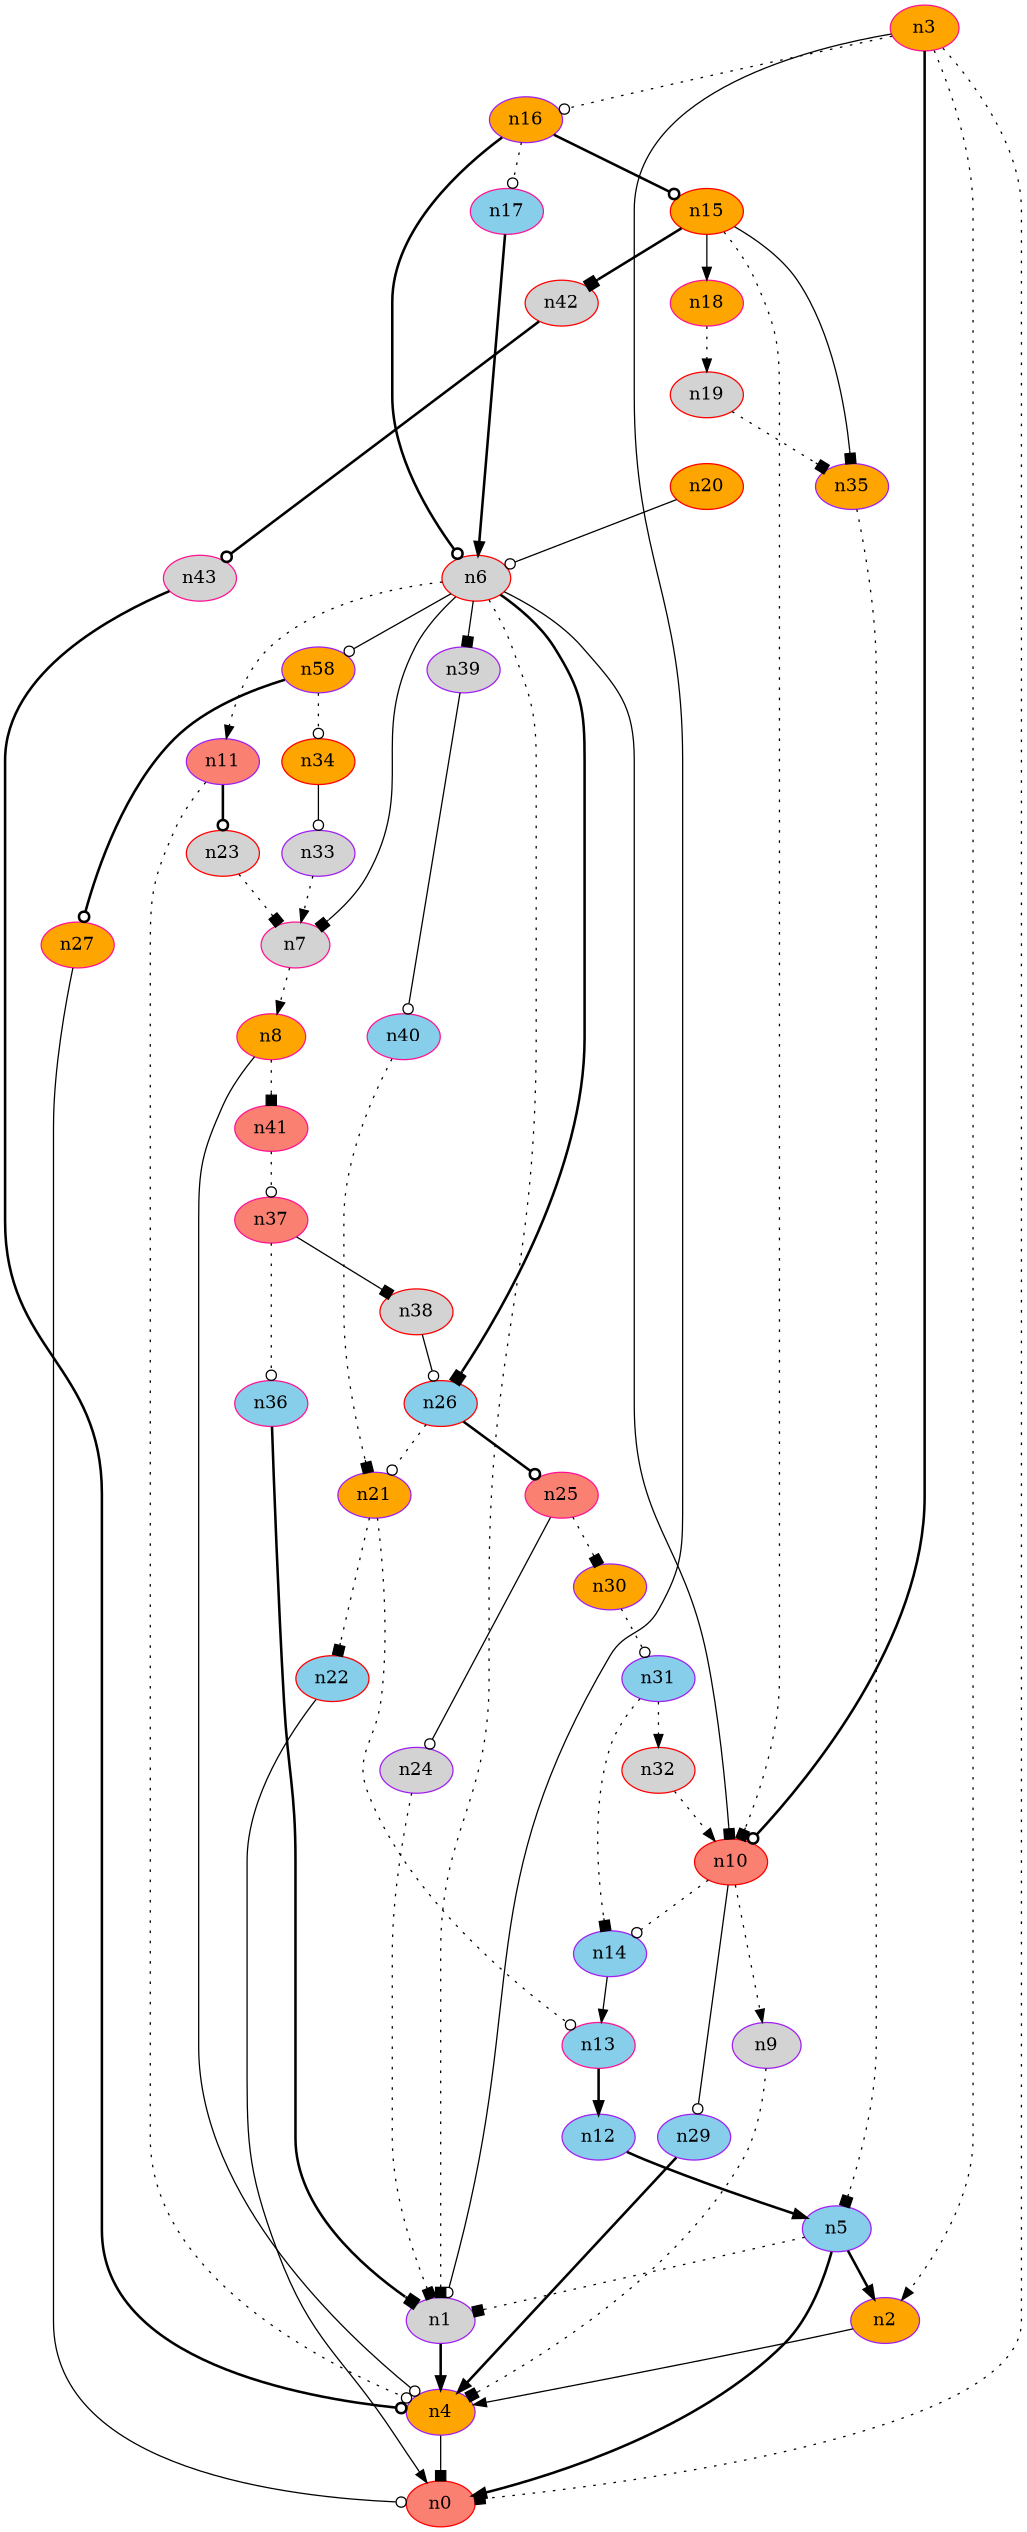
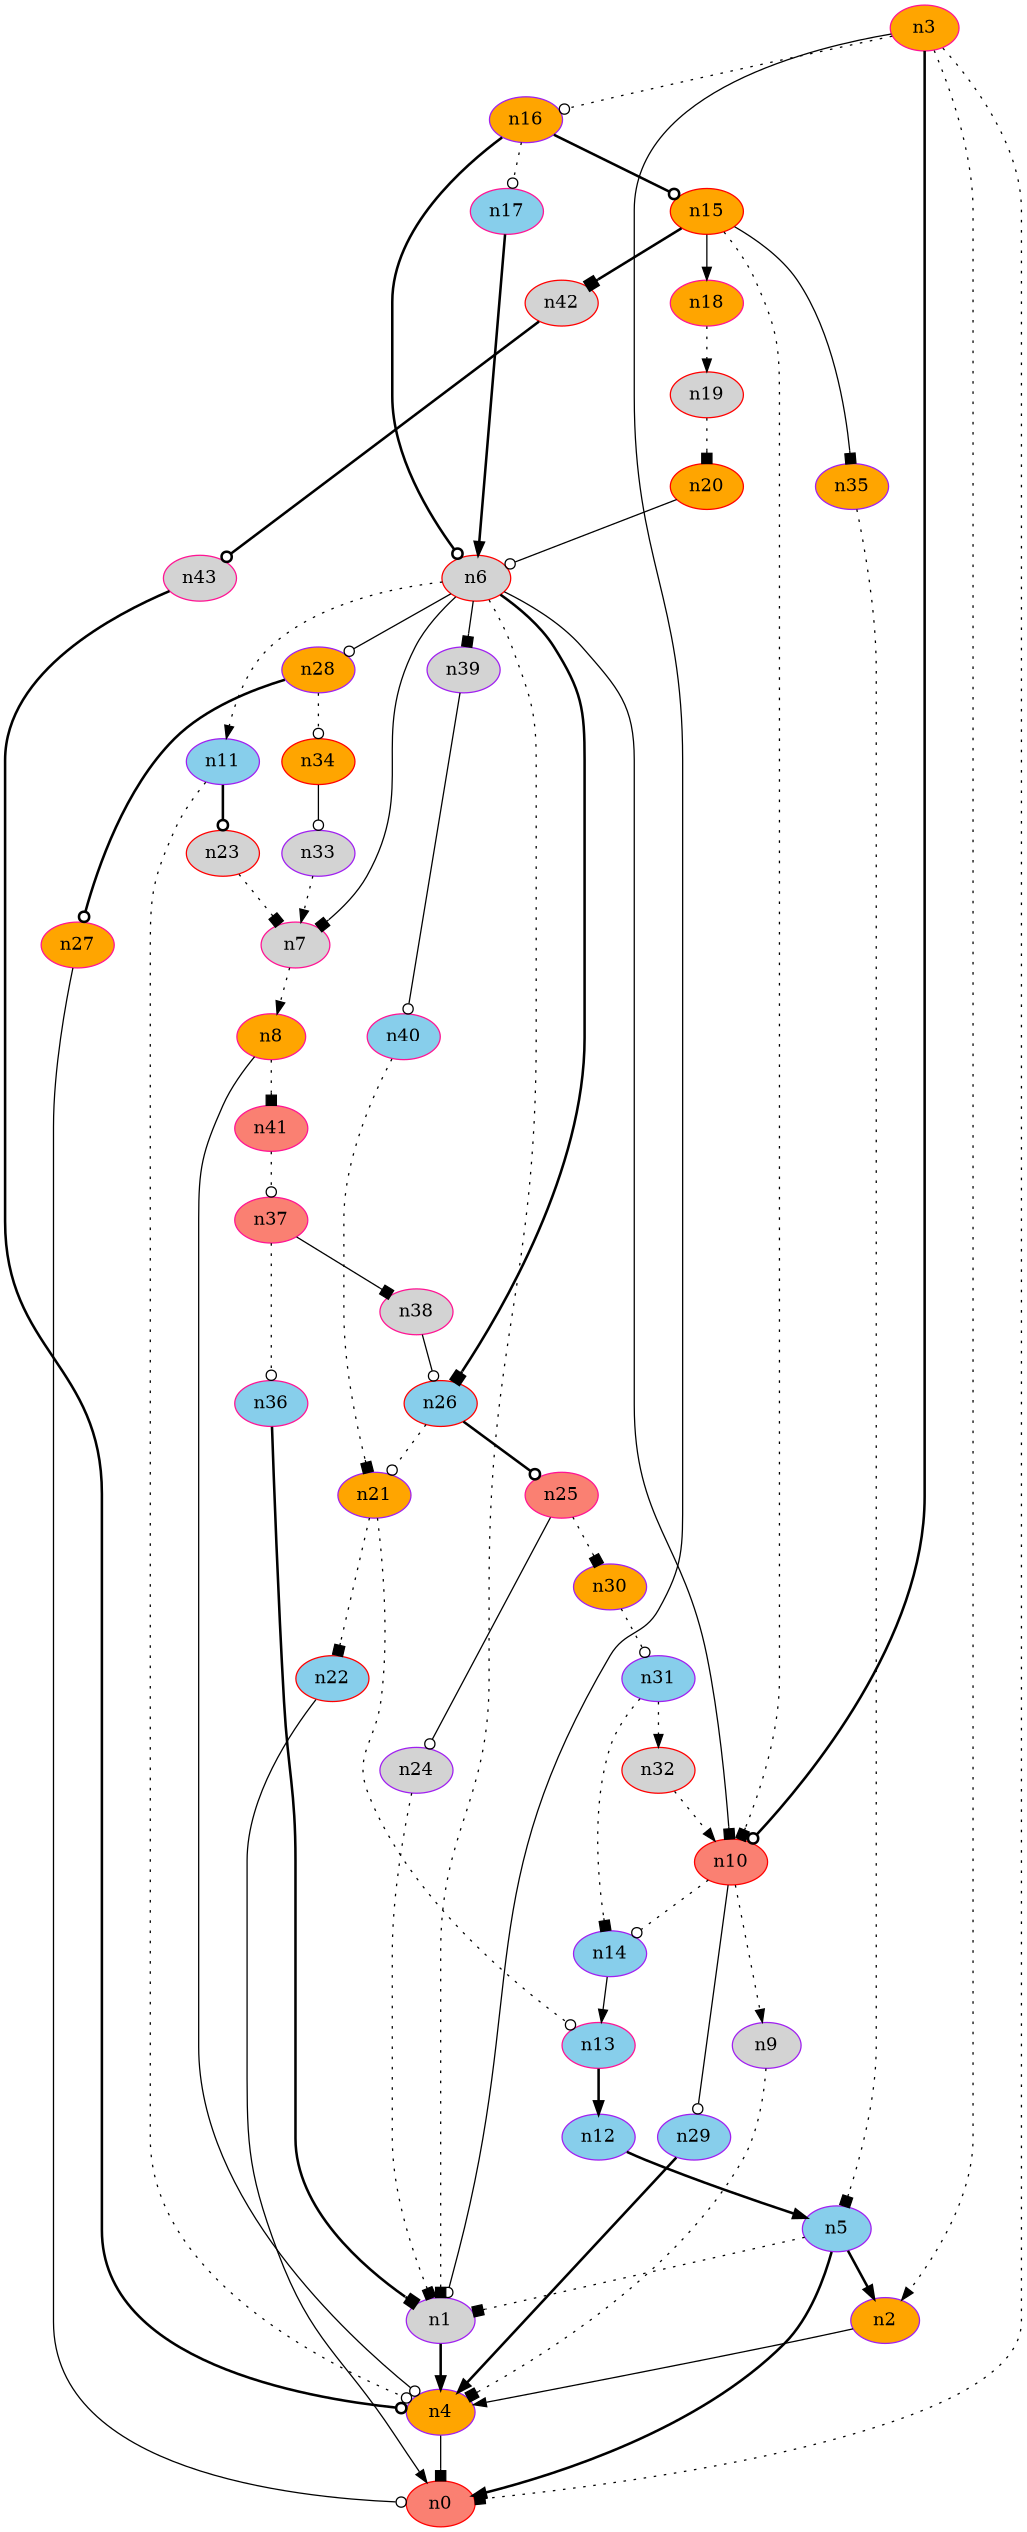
  digraph {
    node [color=purple fillcolor=orange style=filled]
    edge [arrowhead=odot style=dotted]
    n1 [fillcolor=lightgrey]
    n4
    n0 [color=red fillcolor=salmon]
    n2
    n3 [color=deeppink]
    n10 [color=red fillcolor=salmon]
    n16
    n9 [fillcolor=lightgrey]
    n14 [fillcolor=skyblue]
    n29 [fillcolor=skyblue]
    n6 [color=red fillcolor=lightgrey]
    n15 [color=red]
    n17 [color=deeppink fillcolor=skyblue]
    n13 [color=deeppink fillcolor=skyblue]
    n7 [color=deeppink fillcolor=lightgrey]
-   n11 [fillcolor=salmon]
+   n11 [fillcolor=skyblue]
    n26 [color=red fillcolor=skyblue]
-   n28 [label=n58]
+   n28
    n39 [fillcolor=lightgrey]
    n18 [color=deeppink]
    n35
    n42 [color=red fillcolor=lightgrey]
    n5 [fillcolor=skyblue]
    n8 [color=deeppink]
    n23 [color=red fillcolor=lightgrey]
    n21
    n25 [color=deeppink fillcolor=salmon]
    n27 [color=deeppink]
    n34 [color=red]
    n40 [color=deeppink fillcolor=skyblue]
    n41 [color=deeppink fillcolor=salmon]
    n22 [color=red fillcolor=skyblue]
    n24 [fillcolor=lightgrey]
    n30
    n33 [fillcolor=lightgrey]
    n37 [color=deeppink fillcolor=salmon]
    n36 [color=deeppink fillcolor=skyblue]
-   n38 [color=red fillcolor=lightgrey]
+   n38 [color=deeppink fillcolor=lightgrey]
    n12 [fillcolor=skyblue]
    n19 [color=red fillcolor=lightgrey]
    n43 [color=deeppink fillcolor=lightgrey]
    n20 [color=red]
    n31 [fillcolor=skyblue]
    n32 [color=red fillcolor=lightgrey]
    n1 -> n4 [arrowhead=normal style=bold]
    n4 -> n0 [arrowhead=box style=solid]
    n2 -> n4 [arrowhead=normal style=solid]
    n3 -> n1 [style=solid]
    n3 -> n0 [arrowhead=box]
    n3 -> n2 [arrowhead=normal]
    n3 -> n10 [style=bold]
    n3 -> n16
    n10 -> n9 [arrowhead=normal]
    n10 -> n14
    n10 -> n29 [style=solid]
    n16 -> n6 [style=bold]
    n16 -> n15 [style=bold]
    n16 -> n17
    n9 -> n4 [arrowhead=box]
    n14 -> n13 [arrowhead=normal style=solid]
    n29 -> n4 [arrowhead=normal style=bold]
    n6 -> n1 [arrowhead=box]
    n6 -> n10 [arrowhead=box style=solid]
    n6 -> n7 [arrowhead=box style=solid]
    n6 -> n11 [arrowhead=normal]
    n6 -> n26 [arrowhead=box style=bold]
    n6 -> n28 [style=solid]
    n6 -> n39 [arrowhead=box style=solid]
    n15 -> n10 [arrowhead=box]
    n15 -> n18 [arrowhead=normal style=solid]
    n15 -> n35 [arrowhead=box style=solid]
    n15 -> n42 [arrowhead=box style=bold]
    n17 -> n6 [arrowhead=normal style=bold]
    n13 -> n12 [arrowhead=normal style=bold]
    n7 -> n8 [arrowhead=normal]
    n11 -> n4
    n11 -> n23 [style=bold]
    n26 -> n21
    n26 -> n25 [style=bold]
    n28 -> n27 [style=bold]
    n28 -> n34
    n39 -> n40 [style=solid]
    n18 -> n19 [arrowhead=normal]
    n35 -> n5 [arrowhead=box]
    n42 -> n43 [style=bold]
    n5 -> n1 [arrowhead=box]
    n5 -> n0 [arrowhead=normal style=bold]
    n5 -> n2 [arrowhead=normal style=bold]
    n8 -> n4 [style=solid]
    n8 -> n41 [arrowhead=box]
    n23 -> n7 [arrowhead=box]
    n21 -> n13
    n21 -> n22 [arrowhead=box]
    n25 -> n24 [style=solid]
    n25 -> n30 [arrowhead=box]
    n27 -> n0 [style=solid]
    n34 -> n33 [style=solid]
    n40 -> n21 [arrowhead=box]
    n41 -> n37
    n22 -> n0 [arrowhead=normal style=solid]
    n24 -> n1 [arrowhead=box]
    n30 -> n31
    n33 -> n7 [arrowhead=normal]
    n37 -> n36
    n37 -> n38 [arrowhead=box style=solid]
    n36 -> n1 [arrowhead=box style=bold]
    n38 -> n26 [style=solid]
    n12 -> n5 [arrowhead=normal style=bold]
-   n19 -> n35 [arrowhead=box]
+   n19 -> n20 [arrowhead=box]
    n43 -> n4 [style=bold]
    n20 -> n6 [style=solid]
    n31 -> n14 [arrowhead=box]
    n31 -> n32 [arrowhead=normal]
    n32 -> n10 [arrowhead=normal]
  }
